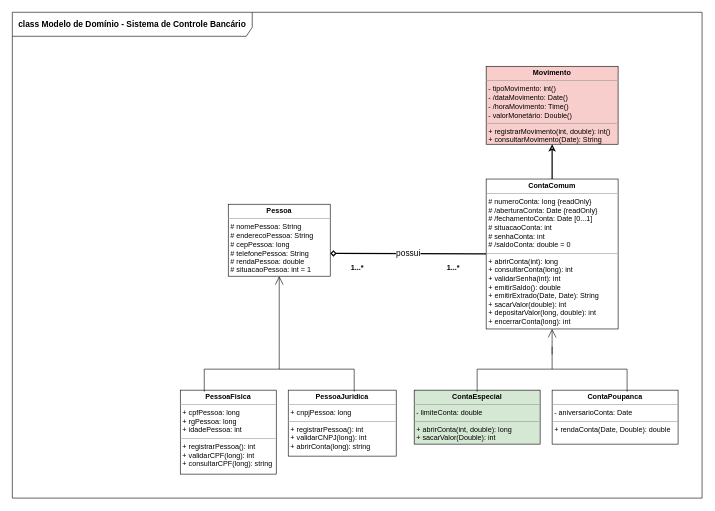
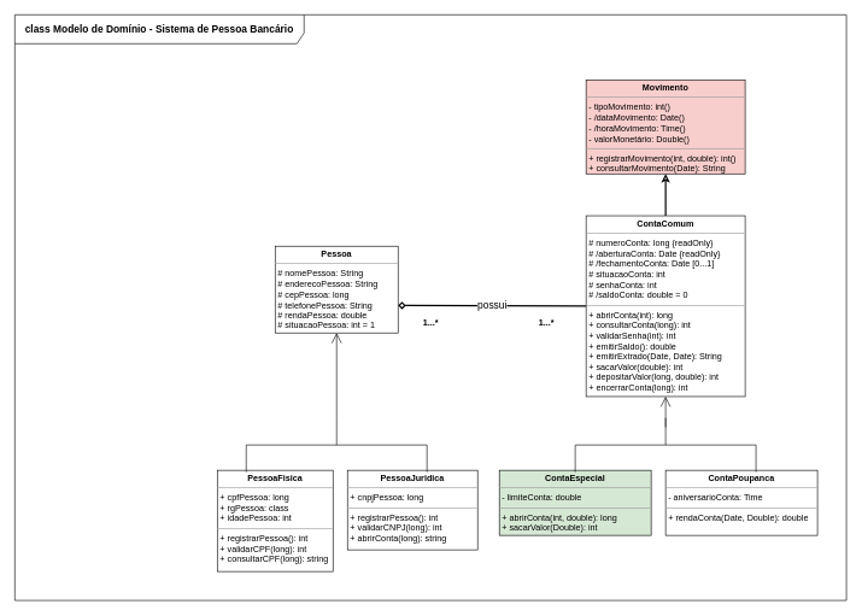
  <mxCell id="0" />
  <mxCell id="1" parent="0" />
- <mxCell id="2" value="class Modelo de Domínio - Sistema de Controle Bancário" style="shape=umlFrame;whiteSpace=wrap;html=1;width=400;height=40;fontSize=14;fontStyle=1" parent="1" vertex="1"><mxGeometry x="20" y="20" width="1150" height="810" as="geometry" /></mxCell>
+ <mxCell id="2" value="class Modelo de Domínio - Sistema de Pessoa Bancário" style="shape=umlFrame;whiteSpace=wrap;html=1;width=400;height=40;fontSize=14;fontStyle=1" parent="1" vertex="1"><mxGeometry x="20" y="20" width="1150" height="810" as="geometry" /></mxCell>
  <mxCell id="3" value="" style="edgeStyle=orthogonalEdgeStyle;rounded=0;orthogonalLoop=1;jettySize=auto;html=1;fontSize=14;endArrow=none;endFill=0;startArrow=classic;startFill=0;strokeWidth=2;" parent="1" source="4" target="5" edge="1"><mxGeometry relative="1" as="geometry" /></mxCell>
  <mxCell id="4" value="&lt;p style=&quot;margin: 0px ; margin-top: 4px ; text-align: center&quot;&gt;&lt;b&gt;Movimento&lt;/b&gt;&lt;/p&gt;&lt;hr size=&quot;1&quot;&gt;&lt;p style=&quot;margin: 0px ; margin-left: 4px&quot;&gt;- tipoMovimento: int()&lt;/p&gt;&lt;p style=&quot;margin: 0px ; margin-left: 4px&quot;&gt;- /dataMovimento: Date()&lt;/p&gt;&lt;p style=&quot;margin: 0px ; margin-left: 4px&quot;&gt;- /horaMovimento: Time()&lt;/p&gt;&lt;p style=&quot;margin: 0px ; margin-left: 4px&quot;&gt;- valorMonetário: Double()&lt;/p&gt;&lt;hr size=&quot;1&quot;&gt;&lt;p style=&quot;margin: 0px ; margin-left: 4px&quot;&gt;+ registrarMovimento(int, double): int()&lt;/p&gt;&lt;p style=&quot;margin: 0px ; margin-left: 4px&quot;&gt;+ consultarMovimento(Date): String&lt;/p&gt;" style="verticalAlign=top;align=left;overflow=fill;fontSize=12;fontFamily=Helvetica;html=1;fillColor=#f8cecc;" parent="1" vertex="1"><mxGeometry x="810" y="110" width="220" height="130" as="geometry" /></mxCell>
  <mxCell id="5" value="&lt;p style=&quot;margin: 0px ; margin-top: 4px ; text-align: center&quot;&gt;&lt;b&gt;ContaComum&lt;/b&gt;&lt;/p&gt;&lt;hr size=&quot;1&quot;&gt;&lt;p style=&quot;margin: 0px ; margin-left: 4px&quot;&gt;# numeroConta: long {readOnly}&lt;/p&gt;&lt;p style=&quot;margin: 0px ; margin-left: 4px&quot;&gt;# /aberturaConta: Date {readOnly}&lt;/p&gt;&lt;p style=&quot;margin: 0px ; margin-left: 4px&quot;&gt;# /fechamentoConta: Date [0...1]&lt;/p&gt;&lt;p style=&quot;margin: 0px ; margin-left: 4px&quot;&gt;# situacaoConta: int&lt;/p&gt;&lt;p style=&quot;margin: 0px ; margin-left: 4px&quot;&gt;# senhaConta: int&lt;/p&gt;&lt;p style=&quot;margin: 0px ; margin-left: 4px&quot;&gt;# /saldoConta: double = 0&lt;/p&gt;&lt;hr size=&quot;1&quot;&gt;&lt;p style=&quot;margin: 0px ; margin-left: 4px&quot;&gt;+ abrirConta(int): long&lt;/p&gt;&lt;p style=&quot;margin: 0px ; margin-left: 4px&quot;&gt;+ consultarConta(long): int&lt;/p&gt;&lt;p style=&quot;margin: 0px ; margin-left: 4px&quot;&gt;+ validarSenha(int): int&lt;/p&gt;&lt;p style=&quot;margin: 0px ; margin-left: 4px&quot;&gt;+ emitirSaldo(): double&lt;/p&gt;&lt;p style=&quot;margin: 0px ; margin-left: 4px&quot;&gt;+ emitirExtrado(Date, Date): String&lt;/p&gt;&lt;p style=&quot;margin: 0px ; margin-left: 4px&quot;&gt;+ sacarValor(double): int&lt;/p&gt;&lt;p style=&quot;margin: 0px ; margin-left: 4px&quot;&gt;+ depositarValor(long, double): int&lt;/p&gt;&lt;p style=&quot;margin: 0px ; margin-left: 4px&quot;&gt;+ encerrarConta(long): int&lt;/p&gt;" style="verticalAlign=top;align=left;overflow=fill;fontSize=12;fontFamily=Helvetica;html=1;" parent="1" vertex="1"><mxGeometry x="810" y="298" width="220" height="250" as="geometry" /></mxCell>
  <mxCell id="6" value="&lt;p style=&quot;margin: 0px ; margin-top: 4px ; text-align: center&quot;&gt;&lt;b&gt;Pessoa&lt;/b&gt;&lt;/p&gt;&lt;hr size=&quot;1&quot;&gt;&lt;p style=&quot;margin: 0px ; margin-left: 4px&quot;&gt;# nomePessoa: String&lt;/p&gt;&lt;p style=&quot;margin: 0px ; margin-left: 4px&quot;&gt;# enderecoPessoa: String&lt;/p&gt;&lt;p style=&quot;margin: 0px ; margin-left: 4px&quot;&gt;# cepPessoa: long&lt;/p&gt;&lt;p style=&quot;margin: 0px ; margin-left: 4px&quot;&gt;# telefonePessoa: String&lt;/p&gt;&lt;p style=&quot;margin: 0px ; margin-left: 4px&quot;&gt;# rendaPessoa: double&lt;/p&gt;&lt;p style=&quot;margin: 0px ; margin-left: 4px&quot;&gt;# situacaoPessoa: int = 1&lt;/p&gt;" style="verticalAlign=top;align=left;overflow=fill;fontSize=12;fontFamily=Helvetica;html=1;" parent="1" vertex="1"><mxGeometry x="380" y="340" width="170" height="120" as="geometry" /></mxCell>
- <mxCell id="7" value="&lt;p style=&quot;margin: 0px ; margin-top: 4px ; text-align: center&quot;&gt;&lt;b&gt;PessoaFisica&lt;/b&gt;&lt;/p&gt;&lt;hr size=&quot;1&quot;&gt;&lt;p style=&quot;margin: 0px ; margin-left: 4px&quot;&gt;+ cpfPessoa: long&lt;/p&gt;&lt;p style=&quot;margin: 0px ; margin-left: 4px&quot;&gt;+ rgPessoa: long&lt;/p&gt;&lt;p style=&quot;margin: 0px ; margin-left: 4px&quot;&gt;+ idadePessoa: int&lt;/p&gt;&lt;hr size=&quot;1&quot;&gt;&lt;p style=&quot;margin: 0px ; margin-left: 4px&quot;&gt;+ registrarPessoa(): int&lt;/p&gt;&lt;p style=&quot;margin: 0px ; margin-left: 4px&quot;&gt;+ validarCPF(long): int&lt;/p&gt;&lt;p style=&quot;margin: 0px ; margin-left: 4px&quot;&gt;+ consultarCPF(long): string&lt;/p&gt;" style="verticalAlign=top;align=left;overflow=fill;fontSize=12;fontFamily=Helvetica;html=1;" parent="1" vertex="1"><mxGeometry x="300" y="650" width="160" height="140" as="geometry" /></mxCell>
+ <mxCell id="7" value="&lt;p style=&quot;margin: 0px ; margin-top: 4px ; text-align: center&quot;&gt;&lt;b&gt;PessoaFisica&lt;/b&gt;&lt;/p&gt;&lt;hr size=&quot;1&quot;&gt;&lt;p style=&quot;margin: 0px ; margin-left: 4px&quot;&gt;+ cpfPessoa: long&lt;/p&gt;&lt;p style=&quot;margin: 0px ; margin-left: 4px&quot;&gt;+ rgPessoa: class&lt;/p&gt;&lt;p style=&quot;margin: 0px ; margin-left: 4px&quot;&gt;+ idadePessoa: int&lt;/p&gt;&lt;hr size=&quot;1&quot;&gt;&lt;p style=&quot;margin: 0px ; margin-left: 4px&quot;&gt;+ registrarPessoa(): int&lt;/p&gt;&lt;p style=&quot;margin: 0px ; margin-left: 4px&quot;&gt;+ validarCPF(long): int&lt;/p&gt;&lt;p style=&quot;margin: 0px ; margin-left: 4px&quot;&gt;+ consultarCPF(long): string&lt;/p&gt;" style="verticalAlign=top;align=left;overflow=fill;fontSize=12;fontFamily=Helvetica;html=1;" parent="1" vertex="1"><mxGeometry x="300" y="650" width="160" height="140" as="geometry" /></mxCell>
  <mxCell id="8" value="&lt;p style=&quot;margin: 0px ; margin-top: 4px ; text-align: center&quot;&gt;&lt;b&gt;PessoaJuridica&lt;/b&gt;&lt;/p&gt;&lt;hr size=&quot;1&quot;&gt;&lt;p style=&quot;margin: 0px ; margin-left: 4px&quot;&gt;+ cnpjPessoa: long&lt;/p&gt;&lt;hr size=&quot;1&quot;&gt;&lt;p style=&quot;margin: 0px ; margin-left: 4px&quot;&gt;+ registrarPessoa(): int&lt;/p&gt;&lt;p style=&quot;margin: 0px ; margin-left: 4px&quot;&gt;+ validarCNPJ(long): int&lt;/p&gt;&lt;p style=&quot;margin: 0px ; margin-left: 4px&quot;&gt;+ abrirConta(long): string&lt;/p&gt;" style="verticalAlign=top;align=left;overflow=fill;fontSize=12;fontFamily=Helvetica;html=1;" parent="1" vertex="1"><mxGeometry x="480" y="650" width="180" height="110" as="geometry" /></mxCell>
- <mxCell id="9" value="&lt;p style=&quot;margin: 0px ; margin-top: 4px ; text-align: center&quot;&gt;&lt;b&gt;ContaPoupanca&lt;/b&gt;&lt;/p&gt;&lt;hr size=&quot;1&quot;&gt;&lt;p style=&quot;margin: 0px ; margin-left: 4px&quot;&gt;- aniversarioConta: Date&lt;/p&gt;&lt;hr size=&quot;1&quot;&gt;&lt;p style=&quot;margin: 0px ; margin-left: 4px&quot;&gt;+ rendaConta(Date, Double): double&lt;/p&gt;" style="verticalAlign=top;align=left;overflow=fill;fontSize=12;fontFamily=Helvetica;html=1;" parent="1" vertex="1"><mxGeometry x="920" y="650" width="210" height="90" as="geometry" /></mxCell>
+ <mxCell id="9" value="&lt;p style=&quot;margin: 0px ; margin-top: 4px ; text-align: center&quot;&gt;&lt;b&gt;ContaPoupanca&lt;/b&gt;&lt;/p&gt;&lt;hr size=&quot;1&quot;&gt;&lt;p style=&quot;margin: 0px ; margin-left: 4px&quot;&gt;- aniversarioConta: Time&lt;/p&gt;&lt;hr size=&quot;1&quot;&gt;&lt;p style=&quot;margin: 0px ; margin-left: 4px&quot;&gt;+ rendaConta(Date, Double): double&lt;/p&gt;" style="verticalAlign=top;align=left;overflow=fill;fontSize=12;fontFamily=Helvetica;html=1;" parent="1" vertex="1"><mxGeometry x="920" y="650" width="210" height="90" as="geometry" /></mxCell>
  <mxCell id="10" value="&lt;p style=&quot;margin: 0px ; margin-top: 4px ; text-align: center&quot;&gt;&lt;b&gt;ContaEspecial&lt;/b&gt;&lt;/p&gt;&lt;hr size=&quot;1&quot;&gt;&lt;p style=&quot;margin: 0px ; margin-left: 4px&quot;&gt;- limiteConta: double&lt;/p&gt;&lt;hr size=&quot;1&quot;&gt;&lt;p style=&quot;margin: 0px ; margin-left: 4px&quot;&gt;+ abrirConta(int, double): long&lt;/p&gt;&lt;p style=&quot;margin: 0px ; margin-left: 4px&quot;&gt;+ sacarValor(Double): int&lt;/p&gt;" style="verticalAlign=top;align=left;overflow=fill;fontSize=12;fontFamily=Helvetica;html=1;fillColor=#d5e8d4;" parent="1" vertex="1"><mxGeometry x="690" y="650" width="210" height="90" as="geometry" /></mxCell>
  <mxCell id="11" value="" style="strokeWidth=1;html=1;shape=mxgraph.flowchart.annotation_2;align=left;rotation=90;" parent="1" vertex="1"><mxGeometry x="882.5" y="490" width="75" height="250" as="geometry" /></mxCell>
  <mxCell id="12" value="" style="endArrow=open;endFill=0;endSize=12;html=1;strokeWidth=1;fontSize=14;exitX=0.171;exitY=0.5;exitDx=0;exitDy=0;exitPerimeter=0;" parent="1" source="11" target="5" edge="1"><mxGeometry width="160" relative="1" as="geometry"><mxPoint x="910" y="570" as="sourcePoint" /><mxPoint x="1070" y="570" as="targetPoint" /></mxGeometry></mxCell>
  <mxCell id="13" value="" style="strokeWidth=1;html=1;shape=mxgraph.flowchart.annotation_2;align=left;rotation=90;" parent="1" vertex="1"><mxGeometry x="427.5" y="490" width="75" height="250" as="geometry" /></mxCell>
  <mxCell id="14" value="" style="endArrow=open;endFill=1;endSize=12;html=1;strokeWidth=1;fontSize=14;entryX=0.5;entryY=1;entryDx=0;entryDy=0;exitX=0;exitY=0.5;exitDx=0;exitDy=0;exitPerimeter=0;" edge="1" parent="1" source="13" target="6"><mxGeometry width="160" relative="1" as="geometry"><mxPoint x="470" y="580" as="sourcePoint" /><mxPoint x="630" y="580" as="targetPoint" /></mxGeometry></mxCell>
  <mxCell id="15" value="possui" style="endArrow=none;endFill=0;endSize=12;html=1;strokeWidth=2;fontSize=14;exitX=1;exitY=0.683;exitDx=0;exitDy=0;exitPerimeter=0;startArrow=diamond;startFill=0;" edge="1" parent="1" source="6" target="5"><mxGeometry width="160" relative="1" as="geometry"><mxPoint x="580" y="420" as="sourcePoint" /><mxPoint x="740" y="420" as="targetPoint" /></mxGeometry></mxCell>
  <mxCell id="16" value="1...*" style="text;align=center;fontStyle=1;verticalAlign=middle;spacingLeft=3;spacingRight=3;strokeColor=none;rotatable=0;points=[[0,0.5],[1,0.5]];portConstraint=eastwest;html=1;" vertex="1" parent="1"><mxGeometry x="555" y="434" width="80" height="26" as="geometry" /></mxCell>
  <mxCell id="17" value="1...*" style="text;align=center;fontStyle=1;verticalAlign=middle;spacingLeft=3;spacingRight=3;strokeColor=none;rotatable=0;points=[[0,0.5],[1,0.5]];portConstraint=eastwest;html=1;" vertex="1" parent="1"><mxGeometry x="715" y="434" width="80" height="26" as="geometry" /></mxCell>
